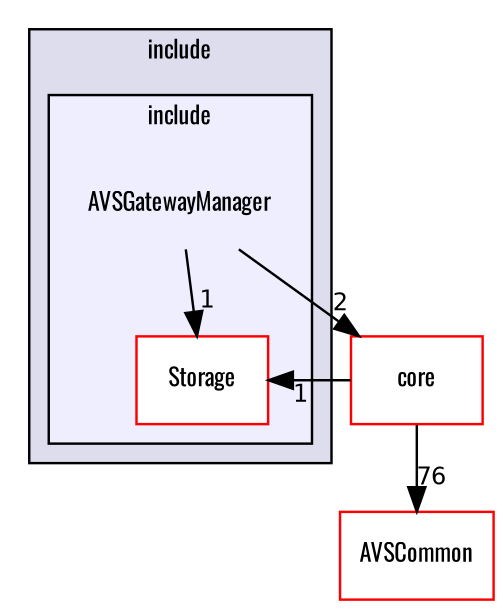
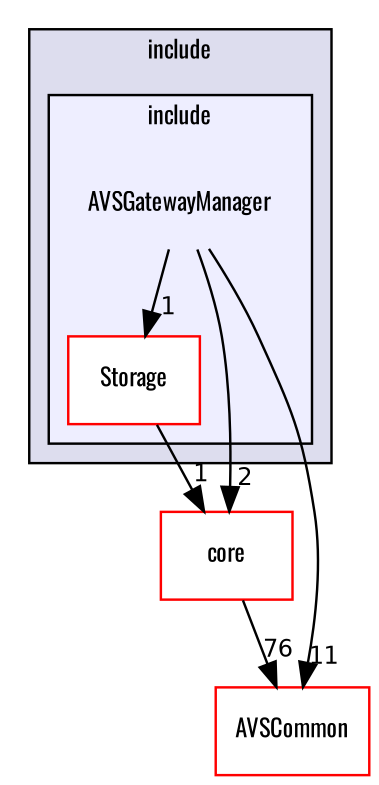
  digraph {
    compound=true
    fontname=Oswald
    node [fontname=Oswald fontsize=10 shape=box color=red fillcolor=white style=filled]
    edge [fontname=Oswald headlabel=1 labeldistance=1.5 labelfontname=Helvetica labelfontsize=10]
    n1 [label=AVSGatewayManager shape=plaintext color="" fillcolor="" style=""]
    n2 [label=Storage]
    n3 [label=AVSCommon]
    n4 [label=core]
    subgraph cluster_1 {
      bgcolor="#ddddee"
      fontsize=10
      label=include
      pencolor=black
      subgraph cluster_2 {
        bgcolor="#eeeeff"
        fontsize=10
        label=include
        pencolor=black
        n1
        n2
      }
    }
    n1 -> n2
+   n1 -> n3 [headlabel=11]
    n1 -> n4 [headlabel=2]
-   n4 -> n2
+   n2 -> n4
    n4 -> n3 [headlabel=76]
  }
